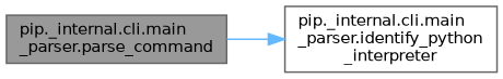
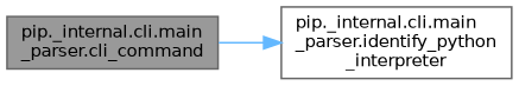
  digraph {
    rankdir=LR
    node [fontname=Helvetica fontsize=10 shape=box style=filled]
-   n1 [color=gray40 fillcolor=grey60 fontcolor=black height=0.2 label="pip._internal.cli.main\l_parser.parse_command" width=0.4]
+   n1 [color=gray40 fillcolor=grey60 fontcolor=black height=0.2 label="pip._internal.cli.main\l_parser.cli_command" width=0.4]
    n2 [color=grey40 fillcolor=white height=0.2 label="pip._internal.cli.main\l_parser.identify_python\l_interpreter" width=0.4]
    n1 -> n2 [color=steelblue1 fontname=Helvetica fontsize=10 labelfontname=Helvetica labelfontsize=10 style=solid]
  }
